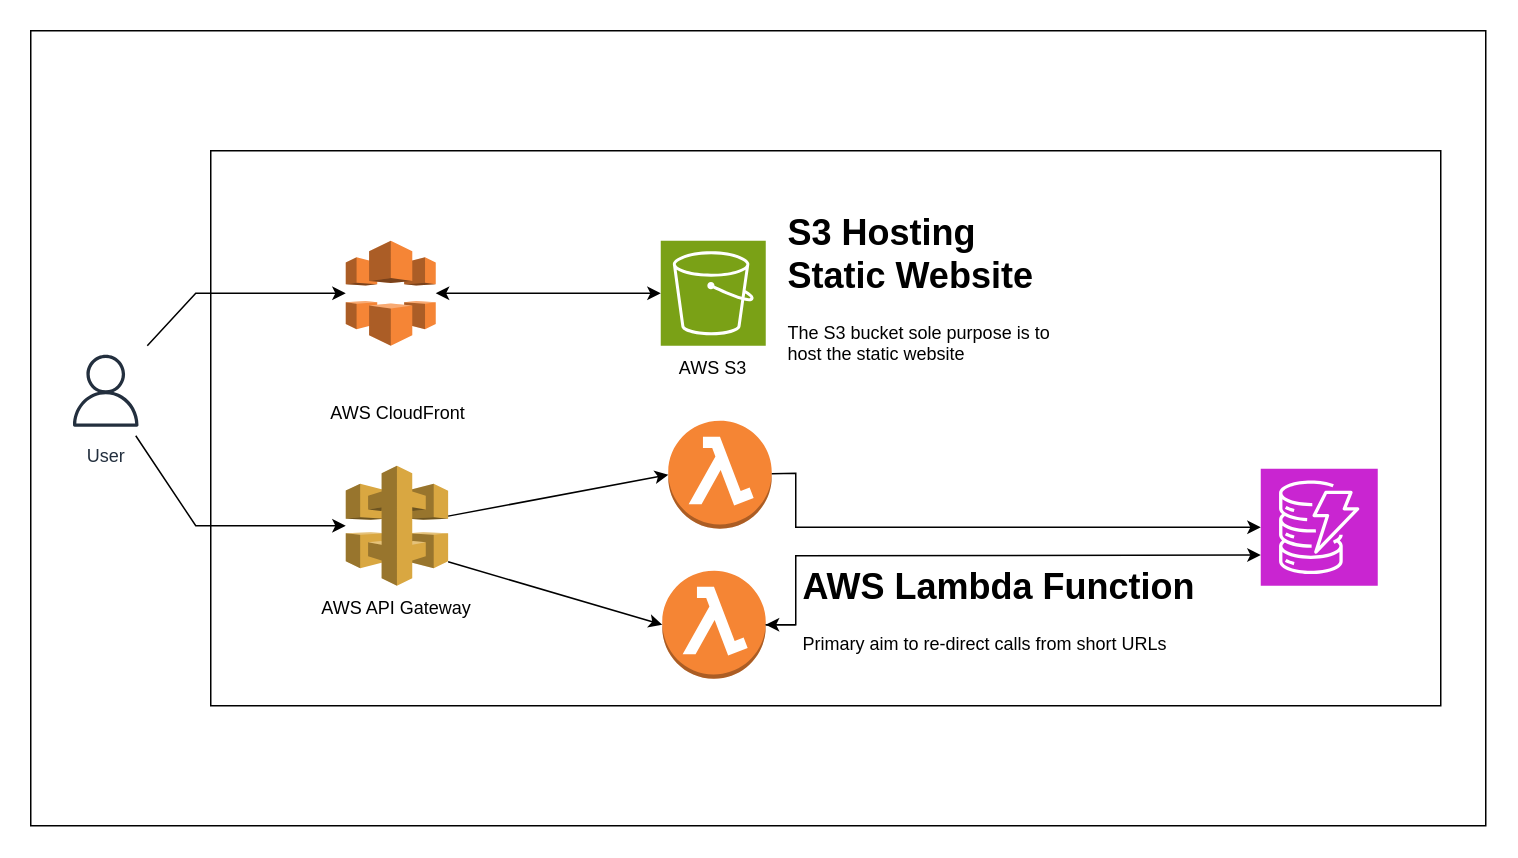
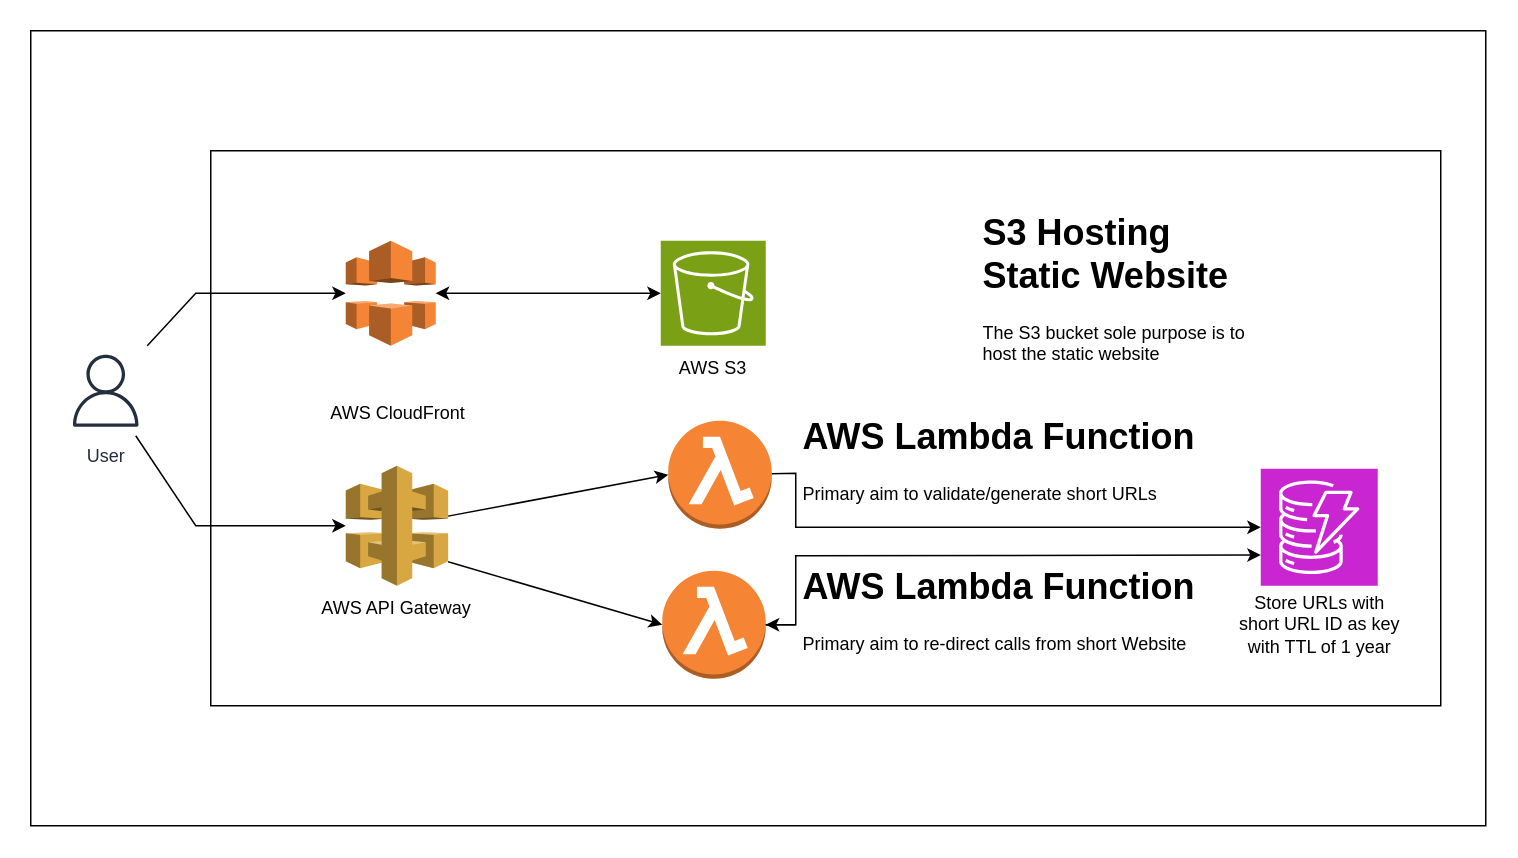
  <mxCell id="0" />
  <mxCell id="1" parent="0" />
  <mxCell id="2" value="" style="rounded=0;whiteSpace=wrap;html=1;" vertex="1" parent="1"><mxGeometry x="20" y="20" width="970" height="530" as="geometry" /></mxCell>
  <mxCell id="3" value="User" style="sketch=0;outlineConnect=0;fontColor=#232F3E;gradientColor=none;strokeColor=#232F3E;fillColor=#ffffff;dashed=0;verticalLabelPosition=bottom;verticalAlign=top;align=center;html=1;fontSize=12;fontStyle=0;aspect=fixed;shape=mxgraph.aws4.resourceIcon;resIcon=mxgraph.aws4.user;" vertex="1" parent="1"><mxGeometry x="30" y="230" width="80" height="60" as="geometry" /></mxCell>
  <mxCell id="4" value="" style="rounded=0;whiteSpace=wrap;html=1;" vertex="1" parent="1"><mxGeometry x="140" y="100" width="820" height="370" as="geometry" /></mxCell>
  <mxCell id="5" value="" style="shape=image;html=1;verticalAlign=top;verticalLabelPosition=bottom;labelBackgroundColor=#ffffff;imageAspect=0;aspect=fixed;image=https://cdn2.iconfinder.com/data/icons/boxicons-logos/24/bxl-aws-128.png" vertex="1" parent="1"><mxGeometry x="140" y="100" width="40" height="40" as="geometry" /></mxCell>
  <mxCell id="6" value="" style="outlineConnect=0;dashed=0;verticalLabelPosition=bottom;verticalAlign=top;align=center;html=1;shape=mxgraph.aws3.cloudfront;fillColor=#F58536;gradientColor=none;" vertex="1" parent="1"><mxGeometry x="230" y="160" width="60" height="70" as="geometry" /></mxCell>
  <mxCell id="7" value="AWS CloudFront" style="text;html=1;align=center;verticalAlign=middle;whiteSpace=wrap;rounded=0;" vertex="1" parent="1"><mxGeometry x="190" y="260" width="150" height="30" as="geometry" /></mxCell>
  <mxCell id="8" value="" style="endArrow=classic;html=1;rounded=0;entryX=0;entryY=0.5;entryDx=0;entryDy=0;entryPerimeter=0;" edge="1" parent="1" source="3" target="6"><mxGeometry width="50" height="50" relative="1" as="geometry"><mxPoint x="350" y="320" as="sourcePoint" /><mxPoint x="400" y="270" as="targetPoint" /><Array as="points"><mxPoint x="130" y="195" /></Array></mxGeometry></mxCell>
  <mxCell id="9" value="" style="sketch=0;points=[[0,0,0],[0.25,0,0],[0.5,0,0],[0.75,0,0],[1,0,0],[0,1,0],[0.25,1,0],[0.5,1,0],[0.75,1,0],[1,1,0],[0,0.25,0],[0,0.5,0],[0,0.75,0],[1,0.25,0],[1,0.5,0],[1,0.75,0]];outlineConnect=0;fontColor=#232F3E;fillColor=#7AA116;strokeColor=#ffffff;dashed=0;verticalLabelPosition=bottom;verticalAlign=top;align=center;html=1;fontSize=12;fontStyle=0;aspect=fixed;shape=mxgraph.aws4.resourceIcon;resIcon=mxgraph.aws4.s3;" vertex="1" parent="1"><mxGeometry x="440" y="160" width="70" height="70" as="geometry" /></mxCell>
  <mxCell id="10" value="AWS S3" style="text;html=1;align=center;verticalAlign=middle;whiteSpace=wrap;rounded=0;" vertex="1" parent="1"><mxGeometry x="445" y="230" width="60" height="30" as="geometry" /></mxCell>
  <mxCell id="11" value="" style="endArrow=classic;startArrow=classic;html=1;rounded=0;exitX=1;exitY=0.5;exitDx=0;exitDy=0;exitPerimeter=0;entryX=0;entryY=0.5;entryDx=0;entryDy=0;entryPerimeter=0;" edge="1" parent="1" source="6" target="9"><mxGeometry width="50" height="50" relative="1" as="geometry"><mxPoint x="350" y="320" as="sourcePoint" /><mxPoint x="400" y="270" as="targetPoint" /></mxGeometry></mxCell>
- <mxCell id="12" value="&lt;h1&gt;S3 Hosting Static Website&lt;/h1&gt;&lt;div&gt;The S3 bucket sole purpose is to host the static website&lt;/div&gt;" style="text;html=1;spacing=5;spacingTop=-20;whiteSpace=wrap;overflow=hidden;rounded=0;" vertex="1" parent="1"><mxGeometry x="520" y="135" width="190" height="120" as="geometry" /></mxCell>
+ <mxCell id="12" value="&lt;h1&gt;S3 Hosting Static Website&lt;/h1&gt;&lt;div&gt;The S3 bucket sole purpose is to host the static website&lt;/div&gt;" style="text;html=1;spacing=5;spacingTop=-20;whiteSpace=wrap;overflow=hidden;rounded=0;" vertex="1" parent="1"><mxGeometry x="650" y="135" width="190" height="120" as="geometry" /></mxCell>
  <mxCell id="13" value="" style="outlineConnect=0;dashed=0;verticalLabelPosition=bottom;verticalAlign=top;align=center;html=1;shape=mxgraph.aws3.api_gateway;fillColor=#D9A741;gradientColor=none;" vertex="1" parent="1"><mxGeometry x="230" y="310" width="68.25" height="80" as="geometry" /></mxCell>
  <mxCell id="14" value="AWS API Gateway" style="text;html=1;align=center;verticalAlign=middle;whiteSpace=wrap;rounded=0;" vertex="1" parent="1"><mxGeometry x="209.13" y="390" width="110" height="30" as="geometry" /></mxCell>
  <mxCell id="15" value="" style="outlineConnect=0;dashed=0;verticalLabelPosition=bottom;verticalAlign=top;align=center;html=1;shape=mxgraph.aws3.lambda_function;fillColor=#F58534;gradientColor=none;" vertex="1" parent="1"><mxGeometry x="445" y="280" width="69" height="72" as="geometry" /></mxCell>
  <mxCell id="16" value="" style="outlineConnect=0;dashed=0;verticalLabelPosition=bottom;verticalAlign=top;align=center;html=1;shape=mxgraph.aws3.lambda_function;fillColor=#F58534;gradientColor=none;" vertex="1" parent="1"><mxGeometry x="441" y="380" width="69" height="72" as="geometry" /></mxCell>
  <mxCell id="17" value="" style="endArrow=classic;html=1;rounded=0;" edge="1" parent="1" source="3" target="13"><mxGeometry width="50" height="50" relative="1" as="geometry"><mxPoint x="350" y="320" as="sourcePoint" /><mxPoint x="400" y="270" as="targetPoint" /><Array as="points"><mxPoint x="130" y="350" /></Array></mxGeometry></mxCell>
  <mxCell id="18" value="" style="endArrow=classic;html=1;rounded=0;entryX=0;entryY=0.5;entryDx=0;entryDy=0;entryPerimeter=0;" edge="1" parent="1" source="13" target="15"><mxGeometry width="50" height="50" relative="1" as="geometry"><mxPoint x="350" y="320" as="sourcePoint" /><mxPoint x="400" y="270" as="targetPoint" /></mxGeometry></mxCell>
  <mxCell id="19" value="" style="endArrow=classic;html=1;rounded=0;exitX=1;exitY=0.8;exitDx=0;exitDy=0;exitPerimeter=0;entryX=0;entryY=0.5;entryDx=0;entryDy=0;entryPerimeter=0;" edge="1" parent="1" source="13" target="16"><mxGeometry width="50" height="50" relative="1" as="geometry"><mxPoint x="350" y="320" as="sourcePoint" /><mxPoint x="400" y="270" as="targetPoint" /></mxGeometry></mxCell>
+ <mxCell id="20" value="&lt;h1&gt;AWS Lambda Function&lt;/h1&gt;&lt;div&gt;Primary aim to validate/generate short URLs&lt;/div&gt;" style="text;html=1;spacing=5;spacingTop=-20;whiteSpace=wrap;overflow=hidden;rounded=0;" vertex="1" parent="1"><mxGeometry x="530" y="271" width="276" height="90" as="geometry" /></mxCell>
  <mxCell id="21" value="" style="edgeStyle=orthogonalEdgeStyle;rounded=0;orthogonalLoop=1;jettySize=auto;html=1;" edge="1" parent="1" source="22" target="16"><mxGeometry relative="1" as="geometry" /></mxCell>
- <mxCell id="22" value="&lt;h1&gt;AWS Lambda Function&lt;/h1&gt;&lt;div&gt;Primary aim to re-direct calls from short URLs&lt;/div&gt;" style="text;html=1;spacing=5;spacingTop=-20;whiteSpace=wrap;overflow=hidden;rounded=0;" vertex="1" parent="1"><mxGeometry x="530" y="371" width="276" height="90" as="geometry" /></mxCell>
+ <mxCell id="22" value="&lt;h1&gt;AWS Lambda Function&lt;/h1&gt;&lt;div&gt;Primary aim to re-direct calls from short Website&lt;/div&gt;" style="text;html=1;spacing=5;spacingTop=-20;whiteSpace=wrap;overflow=hidden;rounded=0;" vertex="1" parent="1"><mxGeometry x="530" y="371" width="276" height="90" as="geometry" /></mxCell>
  <mxCell id="23" value="" style="sketch=0;points=[[0,0,0],[0.25,0,0],[0.5,0,0],[0.75,0,0],[1,0,0],[0,1,0],[0.25,1,0],[0.5,1,0],[0.75,1,0],[1,1,0],[0,0.25,0],[0,0.5,0],[0,0.75,0],[1,0.25,0],[1,0.5,0],[1,0.75,0]];outlineConnect=0;fontColor=#232F3E;fillColor=#C925D1;strokeColor=#ffffff;dashed=0;verticalLabelPosition=bottom;verticalAlign=top;align=center;html=1;fontSize=12;fontStyle=0;aspect=fixed;shape=mxgraph.aws4.resourceIcon;resIcon=mxgraph.aws4.dynamodb;" vertex="1" parent="1"><mxGeometry x="840" y="312" width="78" height="78" as="geometry" /></mxCell>
  <mxCell id="24" value="" style="endArrow=classic;html=1;rounded=0;entryX=0;entryY=0.5;entryDx=0;entryDy=0;entryPerimeter=0;" edge="1" parent="1" source="15" target="23"><mxGeometry width="50" height="50" relative="1" as="geometry"><mxPoint x="410" y="320" as="sourcePoint" /><mxPoint x="460" y="270" as="targetPoint" /><Array as="points"><mxPoint x="530" y="315" /><mxPoint x="530" y="351" /></Array></mxGeometry></mxCell>
  <mxCell id="25" value="" style="endArrow=classic;html=1;rounded=0;exitX=1;exitY=0.5;exitDx=0;exitDy=0;exitPerimeter=0;entryX=0;entryY=0.75;entryDx=0;entryDy=0;entryPerimeter=0;" edge="1" parent="1" source="16"><mxGeometry width="50" height="50" relative="1" as="geometry"><mxPoint x="510" y="415" as="sourcePoint" /><mxPoint x="840" y="369.5" as="targetPoint" /><Array as="points"><mxPoint x="530" y="416" /><mxPoint x="530" y="370" /></Array></mxGeometry></mxCell>
+ <mxCell id="26" value="Store URLs with short URL ID as key with TTL of 1 year" style="text;html=1;align=center;verticalAlign=middle;whiteSpace=wrap;rounded=0;" vertex="1" parent="1"><mxGeometry x="823.5" y="391" width="111" height="50" as="geometry" /></mxCell>
